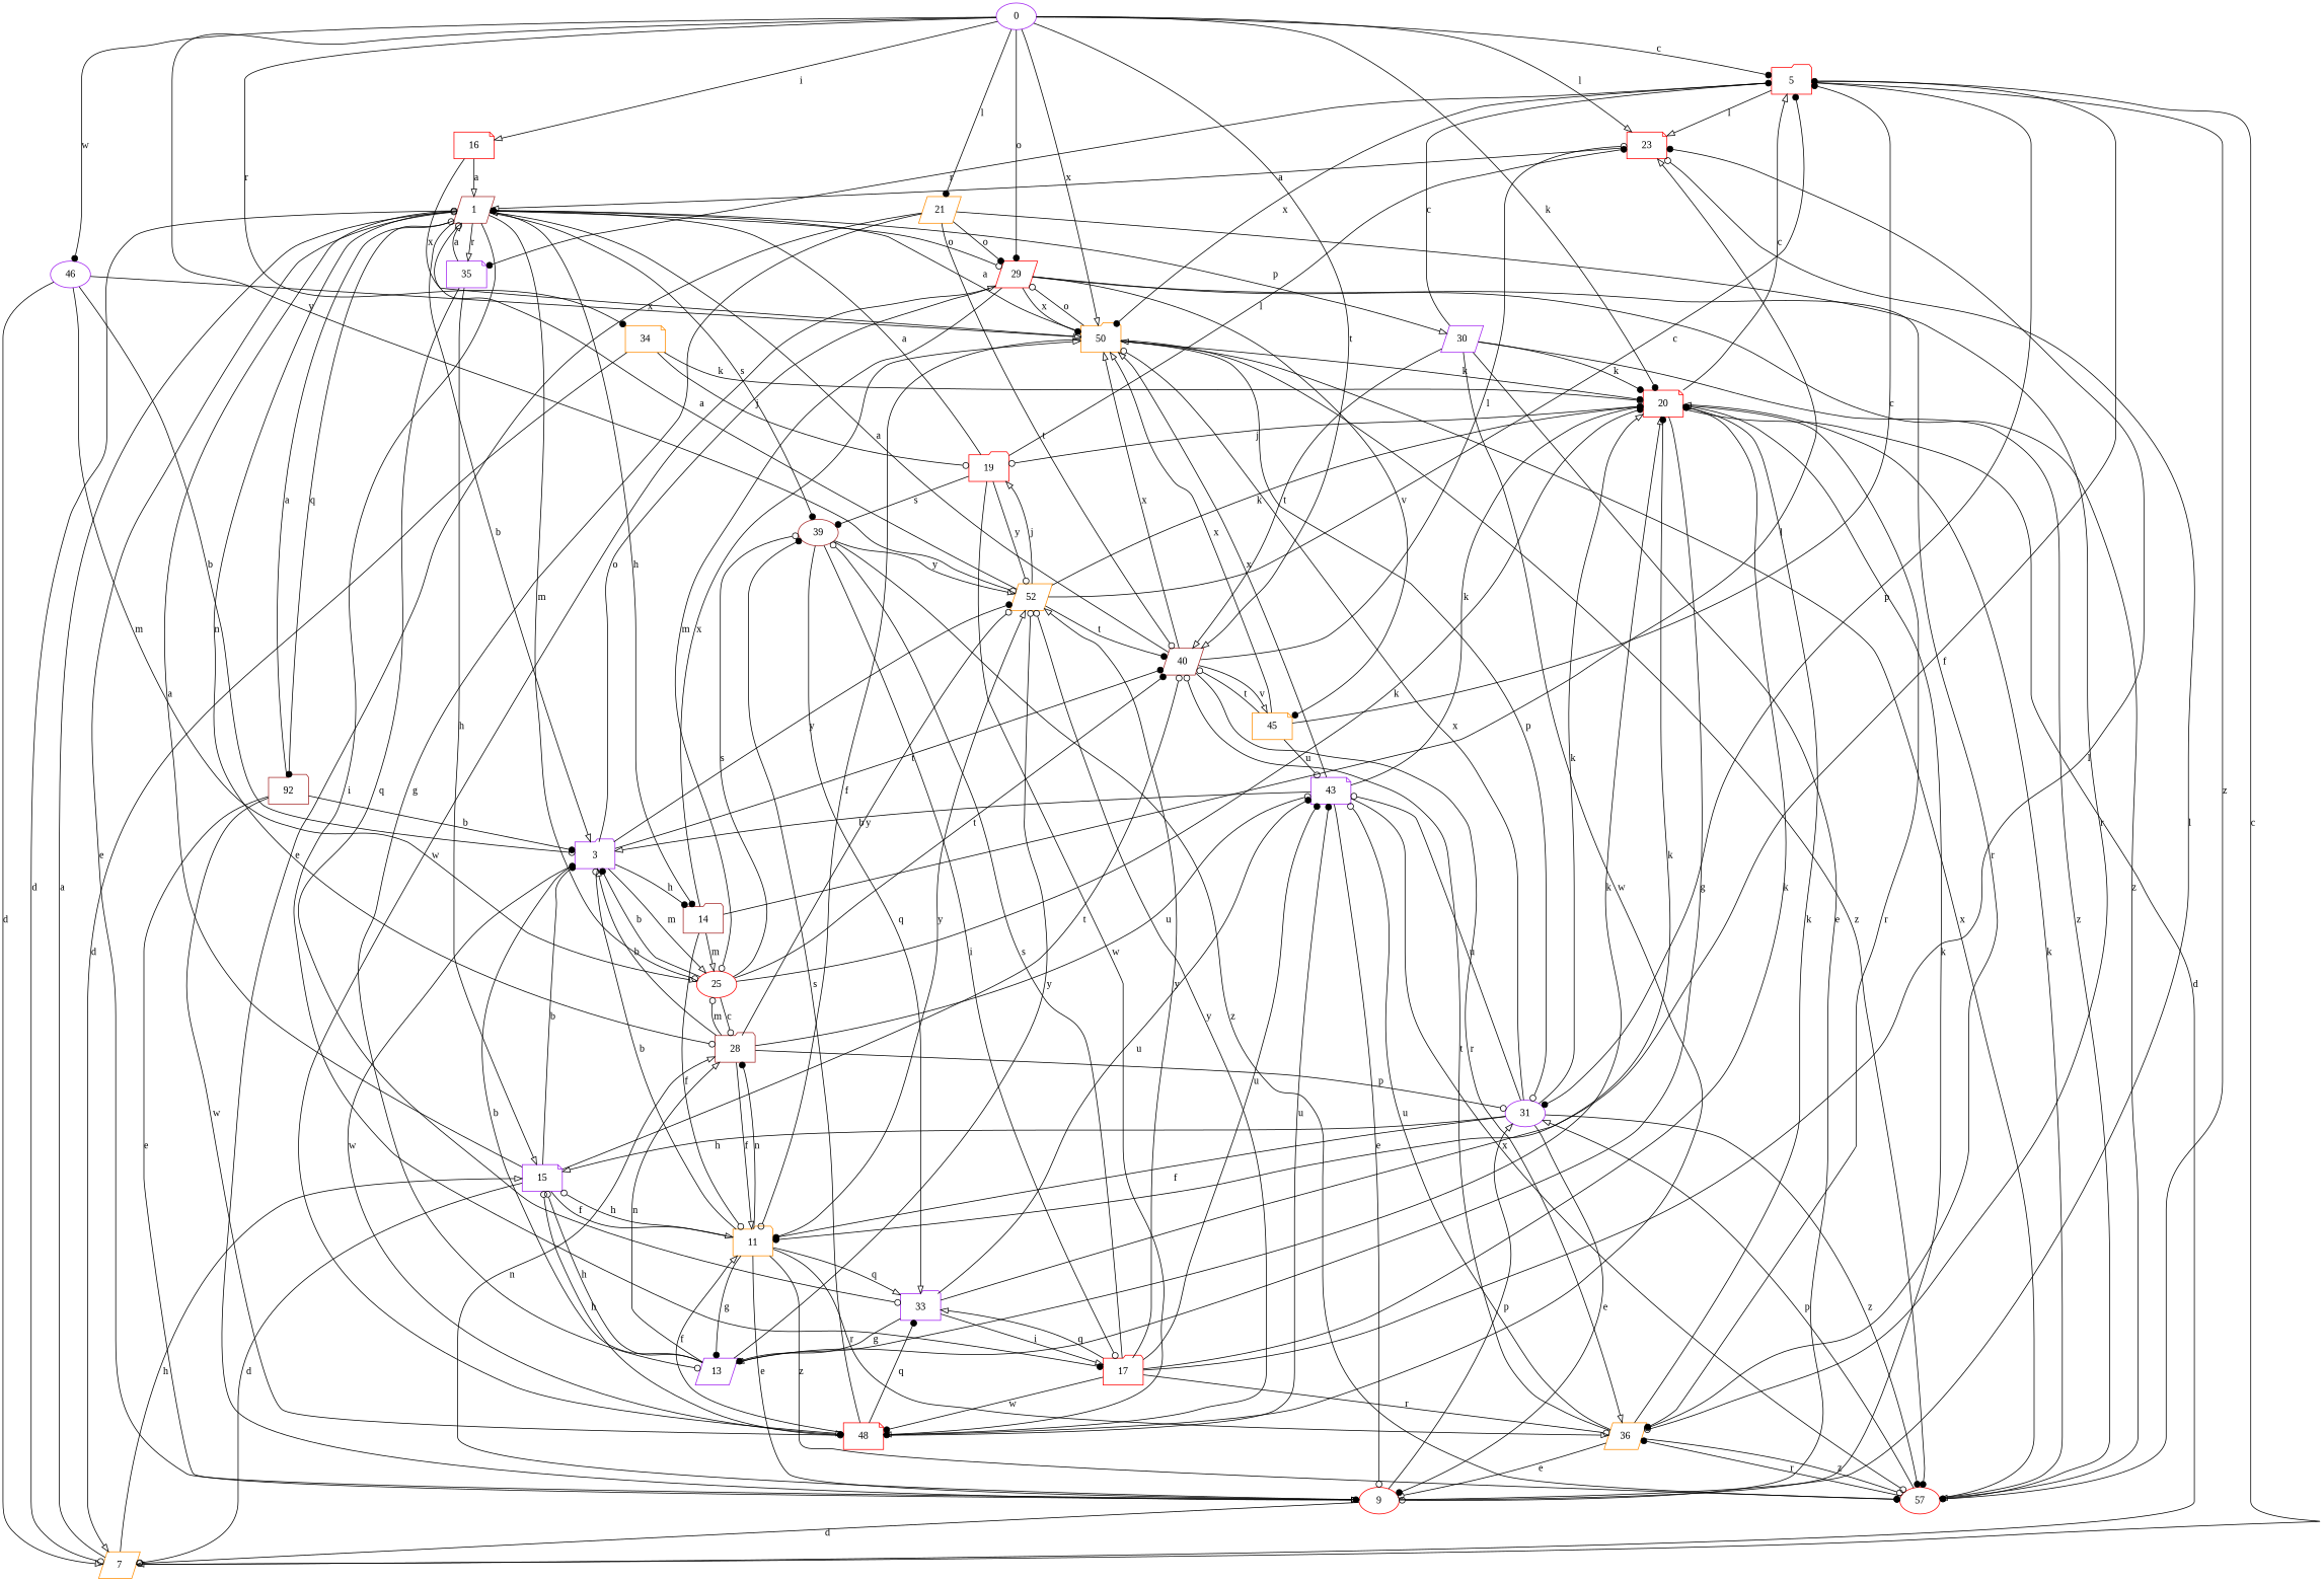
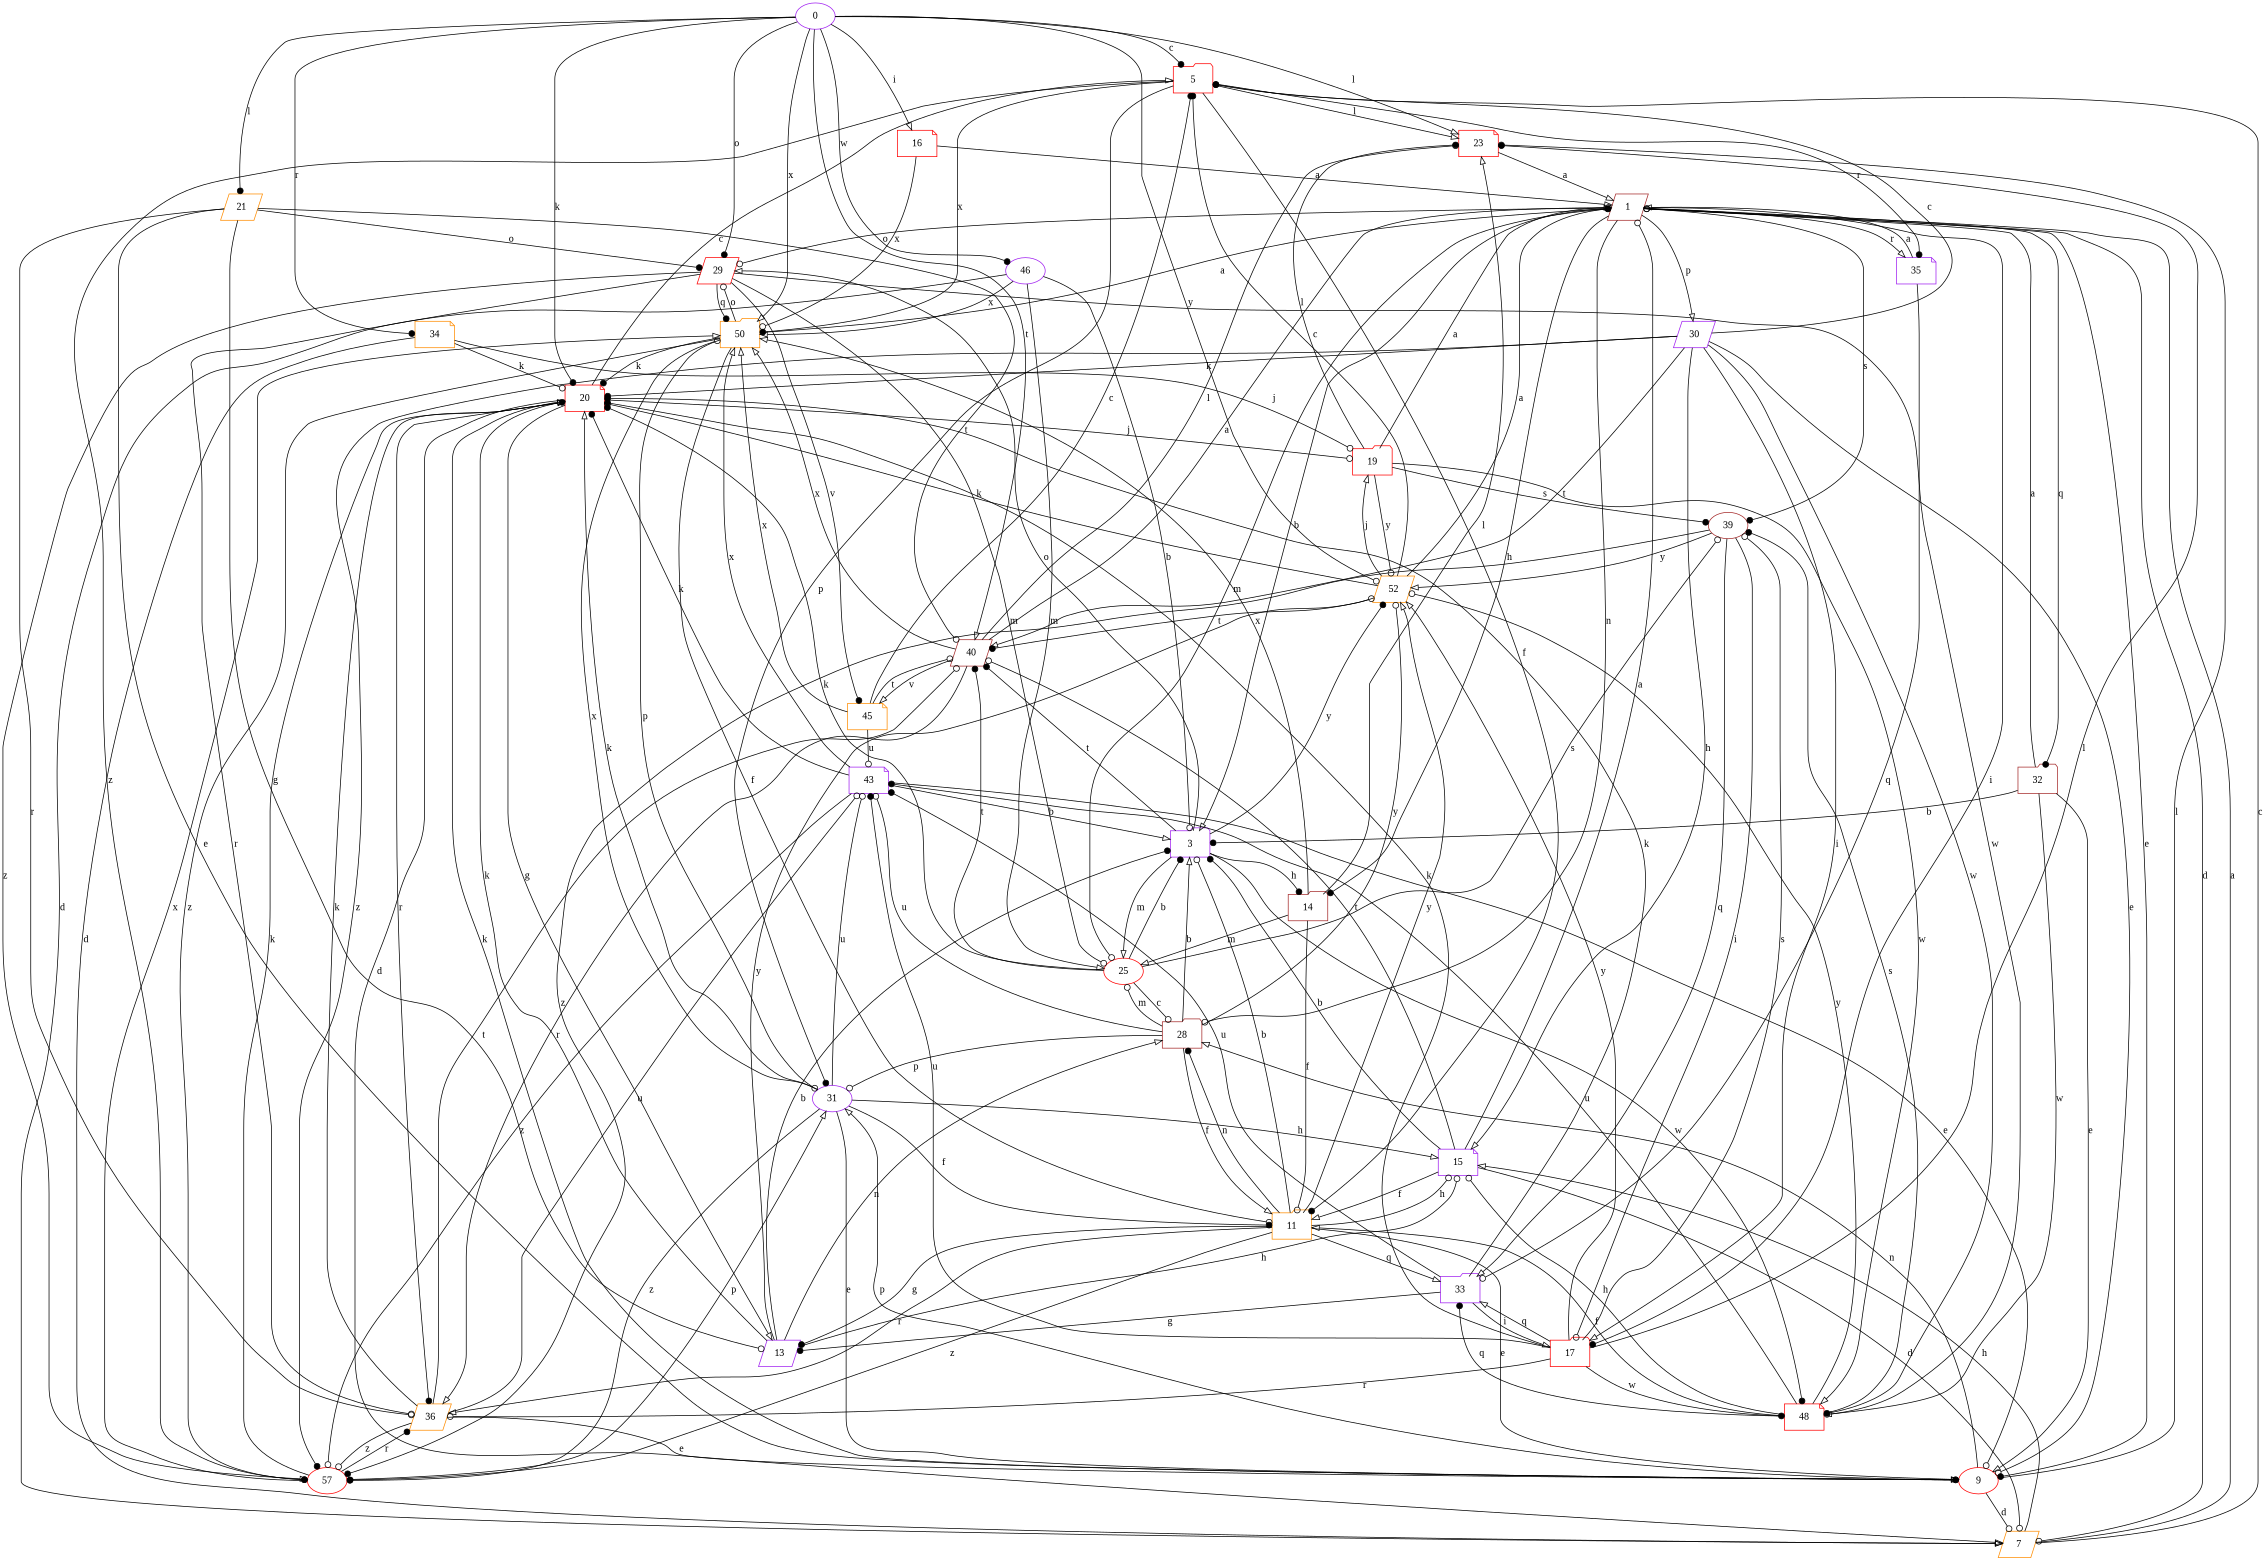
  strict digraph {
    fontname="Liberation Serif"
    node [color=red fontname="Liberation Serif" shape=folder]
    edge [arrowhead=onormal fontname="Liberation Serif"]
    0 [color=purple shape=ellipse]
    5
    16 [shape=note]
    20 [shape=note]
    21 [color=darkorange shape=parallelogram]
    23 [shape=note]
    29 [shape=parallelogram]
    34 [color=darkorange shape=note]
    40 [color=brown shape=parallelogram]
    46 [color=purple shape=ellipse]
    50 [color=darkorange]
    52 [color=darkorange shape=parallelogram]
    35 [color=purple shape=note]
    11 [color=darkorange]
    31 [color=purple shape=ellipse]
    n16 [label=57 shape=ellipse]
    1 [color=brown shape=parallelogram]
    7 [color=darkorange shape=parallelogram]
    13 [color=purple shape=parallelogram]
    36 [color=darkorange shape=parallelogram]
    19
    9 [shape=ellipse]
    25 [shape=ellipse]
    48 [shape=note]
    45 [color=darkorange shape=note]
    3 [color=purple]
    14 [color=brown]
    17
    28 [color=brown]
    30 [color=purple shape=parallelogram]
-   32 [color=brown label=92]
+   32 [color=brown]
    39 [color=brown shape=ellipse]
    15 [color=purple shape=note]
    33 [color=purple]
    43 [color=purple shape=note]
    0 -> 5 [arrowhead=dot label=c]
    0 -> 16 [label=i]
    0 -> 20 [arrowhead=dot label=k]
    0 -> 21 [arrowhead=dot label=l]
    0 -> 23 [label=l]
    0 -> 29 [arrowhead=dot label=o]
    0 -> 34 [arrowhead=dot label=r]
    0 -> 40 [label=t]
    0 -> 46 [arrowhead=dot label=w]
    0 -> 50 [label=x]
    0 -> 52 [arrowhead=odot label=y]
    5 -> 23 [label=l]
    5 -> 50 [arrowhead=dot label=x]
    5 -> 35 [arrowhead=dot label=r]
    5 -> 11 [arrowhead=dot label=f]
    5 -> 31 [arrowhead=dot label=p]
    5 -> n16 [arrowhead=odot label=z]
    16 -> 50 [arrowhead=odot label=x]
    16 -> 1 [label=a]
    20 -> 5 [label=c]
    20 -> 7 [label=d]
    20 -> 13 [label=g]
    20 -> 36 [arrowhead=dot label=r]
    20 -> 19 [arrowhead=odot label=j]
    21 -> 29 [arrowhead=dot label=o]
    21 -> 40 [arrowhead=odot label=t]
    21 -> 13 [arrowhead=odot label=g]
    21 -> 36 [arrowhead=odot label=r]
    21 -> 9 [label=e]
    23 -> 1 [label=a]
-   29 -> 50 [arrowhead=dot label=x]
+   29 -> 50 [arrowhead=dot label=q]
    29 -> n16 [label=z]
    29 -> 36 [arrowhead=odot label=r]
    29 -> 25 [arrowhead=odot label=m]
    29 -> 48 [label=w]
    29 -> 45 [arrowhead=dot label=v]
    34 -> 20 [arrowhead=odot label=k]
    34 -> 7 [label=d]
    34 -> 19 [arrowhead=odot label=j]
    40 -> 23 [arrowhead=odot label=l]
    40 -> 50 [label=x]
    40 -> 1 [label=a]
    40 -> 36 [label=r]
    40 -> 45 [label=v]
    46 -> 50 [label=x]
    46 -> 7 [label=d]
    46 -> 25 [label=m]
    46 -> 3 [arrowhead=odot label=b]
    50 -> 20 [arrowhead=dot label=k]
    50 -> 29 [arrowhead=odot label=o]
    50 -> 11 [arrowhead=odot label=f]
    50 -> 31 [arrowhead=odot label=p]
    50 -> n16 [arrowhead=dot label=z]
    50 -> 1 [arrowhead=dot label=a]
    52 -> 5 [arrowhead=dot label=c]
    52 -> 20 [arrowhead=odot label=k]
    52 -> 40 [arrowhead=dot label=t]
    52 -> 1 [arrowhead=odot label=a]
    52 -> 19 [label=j]
    35 -> 1 [label=a]
    35 -> 33 [arrowhead=odot label=q]
    11 -> 52 [label=y]
    11 -> n16 [arrowhead=dot label=z]
    11 -> 13 [arrowhead=dot label=g]
    11 -> 36 [label=r]
    11 -> 9 [label=e]
    11 -> 3 [arrowhead=odot label=b]
    11 -> 28 [arrowhead=dot label=n]
    11 -> 15 [arrowhead=odot label=h]
    11 -> 33 [label=q]
    31 -> 20 [label=k]
    31 -> 50 [arrowhead=odot label=x]
    31 -> 11 [arrowhead=dot label=f]
    31 -> n16 [arrowhead=dot label=z]
    31 -> 9 [arrowhead=dot label=e]
    31 -> 15 [label=h]
    31 -> 43 [arrowhead=odot label=u]
    n16 -> 20 [label=k]
    n16 -> 50 [label=x]
    n16 -> 31 [label=p]
    n16 -> 36 [arrowhead=dot label=r]
    1 -> 29 [arrowhead=odot label=o]
    1 -> 35 [label=r]
    1 -> 7 [arrowhead=odot label=d]
    1 -> 9 [arrowhead=dot label=e]
    1 -> 25 [arrowhead=odot label=m]
    1 -> 3 [label=b]
    1 -> 14 [arrowhead=dot label=h]
    1 -> 17 [arrowhead=dot label=i]
    1 -> 28 [arrowhead=odot label=n]
    1 -> 30 [label=p]
    1 -> 32 [arrowhead=dot label=q]
    1 -> 39 [arrowhead=dot label=s]
    7 -> 5 [arrowhead=dot label=c]
    7 -> 1 [arrowhead=odot label=a]
    7 -> 15 [label=h]
    13 -> 20 [label=k]
    13 -> 52 [arrowhead=odot label=y]
    13 -> 3 [arrowhead=dot label=b]
    13 -> 28 [label=n]
    13 -> 15 [arrowhead=odot label=h]
    36 -> 20 [arrowhead=dot label=k]
    36 -> 40 [arrowhead=odot label=t]
    36 -> n16 [arrowhead=odot label=z]
    36 -> 9 [arrowhead=odot label=e]
    36 -> 43 [arrowhead=odot label=u]
    19 -> 23 [arrowhead=dot label=l]
    19 -> 52 [arrowhead=odot label=y]
    19 -> 1 [arrowhead=odot label=a]
    19 -> 48 [label=w]
    19 -> 39 [arrowhead=dot label=s]
    9 -> 20 [label=k]
    9 -> 23 [arrowhead=odot label=l]
    9 -> 31 [label=p]
    9 -> 7 [arrowhead=odot label=d]
    9 -> 28 [label=n]
    25 -> 20 [arrowhead=dot label=k]
    25 -> 40 [arrowhead=dot label=t]
    25 -> 3 [arrowhead=dot label=b]
    25 -> 28 [arrowhead=odot label=c]
    25 -> 39 [arrowhead=odot label=s]
    48 -> 52 [arrowhead=odot label=y]
    48 -> 11 [label=f]
    48 -> 39 [arrowhead=dot label=s]
    48 -> 15 [arrowhead=odot label=h]
    48 -> 33 [arrowhead=dot label=q]
    48 -> 43 [arrowhead=dot label=u]
    45 -> 5 [arrowhead=dot label=c]
    45 -> 40 [arrowhead=odot label=t]
    45 -> 50 [label=x]
    45 -> 43 [arrowhead=odot label=u]
    3 -> 29 [label=o]
    3 -> 40 [arrowhead=dot label=t]
    3 -> 52 [arrowhead=dot label=y]
    3 -> 25 [label=m]
    3 -> 48 [arrowhead=dot label=w]
    3 -> 14 [arrowhead=dot label=h]
    14 -> 23 [label=l]
    14 -> 50 [label=x]
    14 -> 11 [arrowhead=odot label=f]
    14 -> 25 [label=m]
    17 -> 20 [arrowhead=dot label=k]
    17 -> 23 [arrowhead=dot label=l]
    17 -> 52 [label=y]
    17 -> 36 [arrowhead=odot label=r]
    17 -> 48 [arrowhead=dot label=w]
    17 -> 39 [arrowhead=odot label=s]
    17 -> 33 [label=q]
    17 -> 43 [arrowhead=dot label=u]
    28 -> 52 [arrowhead=odot label=y]
    28 -> 11 [label=f]
    28 -> 31 [arrowhead=odot label=p]
    28 -> 25 [arrowhead=odot label=m]
    28 -> 3 [label=b]
    28 -> 43 [arrowhead=odot label=u]
    30 -> 5 [arrowhead=dot label=c]
    30 -> 20 [arrowhead=dot label=k]
    30 -> 40 [label=t]
    30 -> n16 [arrowhead=dot label=z]
    30 -> 9 [arrowhead=odot label=e]
    30 -> 48 [arrowhead=dot label=w]
-   35 -> 15 [label=h]
+   30 -> 17 [label=i]
+   30 -> 15 [label=h]
    32 -> 1 [arrowhead=odot label=a]
    32 -> 9 [label=e]
    32 -> 48 [arrowhead=odot label=w]
    32 -> 3 [arrowhead=dot label=b]
    39 -> 52 [label=y]
    39 -> n16 [arrowhead=dot label=z]
    39 -> 17 [arrowhead=odot label=i]
    39 -> 33 [label=q]
    15 -> 40 [arrowhead=odot label=t]
    15 -> 11 [label=f]
    15 -> 1 [arrowhead=odot label=a]
    15 -> 7 [arrowhead=odot label=d]
    15 -> 3 [arrowhead=dot label=b]
    33 -> 20 [arrowhead=dot label=k]
    33 -> 13 [arrowhead=dot label=g]
    33 -> 17 [label=i]
    33 -> 43 [arrowhead=dot label=u]
    43 -> 20 [arrowhead=dot label=k]
    43 -> 50 [label=x]
-   43 -> n16 [arrowhead=odot label=x]
+   43 -> n16 [arrowhead=odot label=z]
    43 -> 9 [arrowhead=odot label=e]
    43 -> 3 [label=b]
  }
